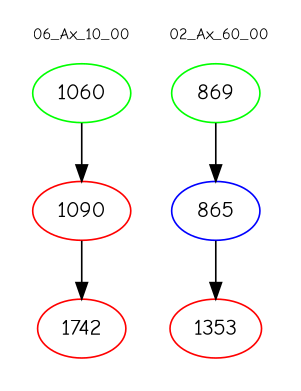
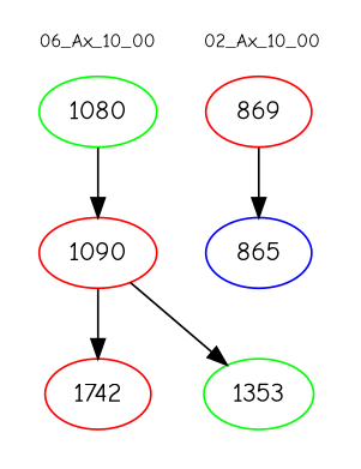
  digraph {
    fontname="Comic Neue"
    node [color=red fontname="Comic Neue"]
    edge [color=black fontname="Comic Neue"]
-   n1 [color=green label=1060]
+   n1 [color=green label=1080]
    n2 [label=1090]
    n3 [label=1742]
-   n4 [color=green label=869]
+   n4 [label=869]
    n5 [color=blue label=865]
-   n6 [label=1353]
+   n6 [color=green label=1353]
    subgraph cluster_1 {
      color=white
      fontsize=10
      label="06_Ax_10_00"
      n1
      n2
      n3
    }
    subgraph cluster_2 {
      color=white
      fontsize=10
-     label="02_Ax_60_00"
+     label="02_Ax_10_00"
      n4
      n5
      n6
    }
    n1 -> n2
    n2 -> n3
    n4 -> n5
-   n5 -> n6
+   n2 -> n6
  }
